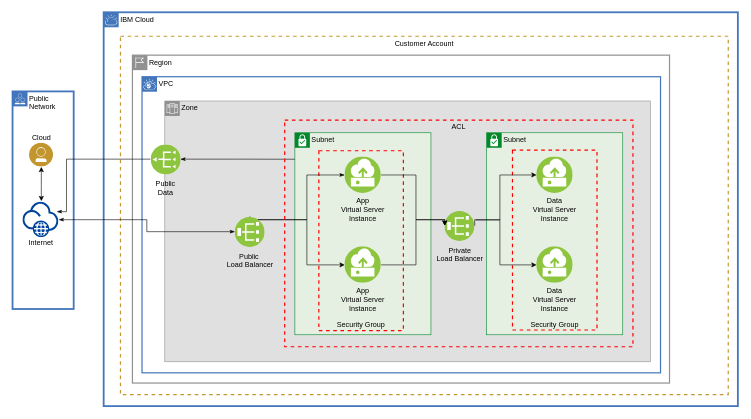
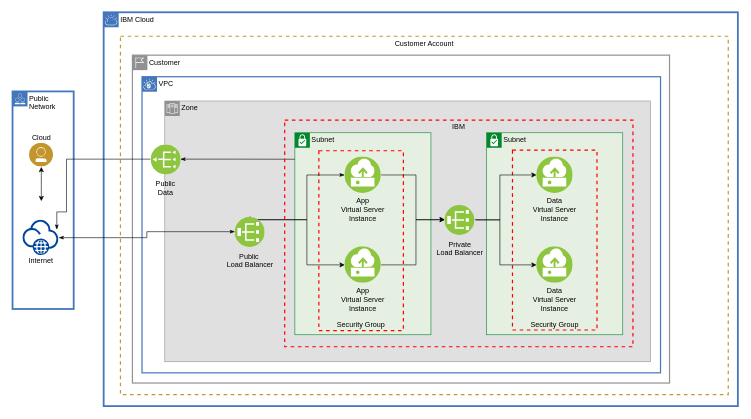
  <mxCell id="0" />
  <mxCell id="1" parent="0" />
  <mxCell id="2" value="Public&lt;br&gt;Network" style="shape=mxgraph.ibm.box;prType=public;fontStyle=0;verticalAlign=top;align=left;spacingLeft=32;spacingTop=4;fillColor=none;rounded=0;whiteSpace=wrap;html=1;strokeColor=#4376BB;strokeWidth=3;dashed=0;container=1;spacing=-4;collapsible=0;expand=0;recursiveResize=0;" parent="1" vertex="1"><mxGeometry x="20" y="152" width="102" height="363" as="geometry" /></mxCell>
- <mxCell id="3" value="Internet" style="aspect=fixed;perimeter=ellipsePerimeter;html=1;align=center;shadow=0;dashed=0;image;image=img/lib/ibm/vpc/Internet.svg;labelPosition=center;verticalLabelPosition=bottom;verticalAlign=top;fontSize=12;spacingTop=-5;" parent="2" vertex="1"><mxGeometry x="17" y="184" width="60" height="60" as="geometry" /></mxCell>
+ <mxCell id="3" value="Internet" style="aspect=fixed;perimeter=ellipsePerimeter;html=1;align=center;shadow=0;dashed=0;image;image=img/lib/ibm/vpc/Internet.svg;labelPosition=center;verticalLabelPosition=bottom;verticalAlign=top;fontSize=12;spacingTop=-5;" parent="2" vertex="1"><mxGeometry x="17" y="214" width="60" height="60" as="geometry" /></mxCell>
  <mxCell id="4" value="Cloud" style="aspect=fixed;perimeter=ellipsePerimeter;html=1;align=center;shadow=0;dashed=0;image;image=img/lib/ibm/users/user.svg;labelPosition=center;verticalLabelPosition=top;verticalAlign=bottom;" parent="2" vertex="1"><mxGeometry x="28" y="86" width="40" height="40" as="geometry" /></mxCell>
  <mxCell id="5" value="" style="edgeStyle=elbowEdgeStyle;rounded=0;elbow=vertical;html=1;labelBackgroundColor=#ffffff;startArrow=classic;startFill=1;startSize=6;endArrow=classic;endFill=1;endSize=6;jettySize=auto;orthogonalLoop=1;strokeWidth=1;fontSize=14;" parent="2" target="4" edge="1"><mxGeometry width="60" height="60" relative="1" as="geometry"><mxPoint x="48" y="183" as="sourcePoint" /><mxPoint x="50" y="160" as="targetPoint" /><Array as="points"><mxPoint x="48" y="157" /></Array></mxGeometry></mxCell>
  <mxCell id="6" value="IBM Cloud" style="shape=mxgraph.ibm.box;prType=cloud;fontStyle=0;verticalAlign=top;align=left;spacingLeft=32;spacingTop=4;fillColor=none;rounded=0;whiteSpace=wrap;html=1;strokeColor=#4376BB;strokeWidth=3;dashed=0;container=1;spacing=-4;collapsible=0;expand=0;recursiveResize=0;" parent="1" vertex="1"><mxGeometry x="172" y="20" width="1058" height="657" as="geometry" /></mxCell>
- <mxCell id="7" value="Region&lt;br&gt;" style="shape=mxgraph.ibm.box;prType=region;fontStyle=0;verticalAlign=top;align=left;spacingLeft=32;spacingTop=4;fillColor=none;rounded=0;whiteSpace=wrap;html=1;strokeColor=#919191;strokeWidth=2;dashed=0;container=1;spacing=-4;collapsible=0;expand=0;recursiveResize=0;" parent="6" vertex="1"><mxGeometry x="48" y="71.5" width="896" height="547" as="geometry" /></mxCell>
+ <mxCell id="7" value="Customer&lt;br&gt;" style="shape=mxgraph.ibm.box;prType=region;fontStyle=0;verticalAlign=top;align=left;spacingLeft=32;spacingTop=4;fillColor=none;rounded=0;whiteSpace=wrap;html=1;strokeColor=#919191;strokeWidth=2;dashed=0;container=1;spacing=-4;collapsible=0;expand=0;recursiveResize=0;" parent="6" vertex="1"><mxGeometry x="48" y="71.5" width="896" height="547" as="geometry" /></mxCell>
  <mxCell id="8" value="VPC" style="shape=mxgraph.ibm.box;prType=vpc;fontStyle=0;verticalAlign=top;align=left;spacingLeft=32;spacingTop=4;fillColor=none;rounded=0;whiteSpace=wrap;html=1;strokeColor=#4376BB;strokeWidth=2;dashed=0;container=1;spacing=-4;collapsible=0;expand=0;recursiveResize=0;" parent="7" vertex="1"><mxGeometry x="16" y="36" width="865" height="494" as="geometry" /></mxCell>
  <mxCell id="9" value="&lt;div&gt;&lt;font style=&quot;font-size: 12px&quot;&gt;Zone&lt;br&gt;&lt;/font&gt;&lt;/div&gt;" style="shape=mxgraph.ibm.box;prType=zone;fontStyle=0;verticalAlign=top;align=left;spacingLeft=32;spacingTop=4;fillColor=#E0E0E0;rounded=0;whiteSpace=wrap;html=1;strokeColor=#919191;strokeWidth=1;dashed=0;container=1;spacing=-4;collapsible=0;expand=0;recursiveResize=0;" parent="8" vertex="1"><mxGeometry x="38" y="40.5" width="810" height="435" as="geometry" /></mxCell>
  <mxCell id="10" value="&lt;div&gt;&lt;font style=&quot;font-size: 12px&quot;&gt;Subnet&lt;br&gt;&lt;/font&gt;&lt;/div&gt;" style="shape=mxgraph.ibm.box;prType=subnet;fontStyle=0;verticalAlign=top;align=left;spacingLeft=32;spacingTop=4;fillColor=#E6F0E2;rounded=0;whiteSpace=wrap;html=1;strokeColor=#00882B;strokeWidth=1;dashed=0;container=1;spacing=-4;collapsible=0;expand=0;recursiveResize=0;" parent="9" vertex="1"><mxGeometry x="217" y="53" width="227" height="337" as="geometry" /></mxCell>
  <mxCell id="11" value="App Virtual&amp;nbsp;Server Instance" style="aspect=fixed;perimeter=ellipsePerimeter;html=1;align=center;shadow=0;dashed=0;image;image=img/lib/ibm/vpc/Instance.svg;dashPattern=1 1;fontColor=#000000;fontSize=12;labelPosition=center;verticalLabelPosition=bottom;verticalAlign=top;spacingTop=-1;spacingLeft=0;labelBackgroundColor=none;whiteSpace=wrap;" parent="10" vertex="1"><mxGeometry x="83.1" y="40" width="60.8" height="60.8" as="geometry" /></mxCell>
  <mxCell id="12" value="App Virtual&amp;nbsp;Server Instance" style="aspect=fixed;perimeter=ellipsePerimeter;html=1;align=center;shadow=0;dashed=0;image;image=img/lib/ibm/vpc/Instance.svg;dashPattern=1 1;fontColor=#000000;fontSize=12;labelPosition=center;verticalLabelPosition=bottom;verticalAlign=top;spacingTop=-1;spacingLeft=0;labelBackgroundColor=none;whiteSpace=wrap;" vertex="1" parent="10"><mxGeometry x="83.1" y="190" width="60.8" height="60.8" as="geometry" /></mxCell>
  <mxCell id="13" value="Security Group" style="fontStyle=0;verticalAlign=top;align=center;spacingTop=-23;fillColor=none;rounded=0;whiteSpace=wrap;html=1;strokeColor=#FF0000;strokeWidth=2;dashed=1;container=0;collapsible=0;expand=0;recursiveResize=0;fontColor=#000000;labelPosition=center;verticalLabelPosition=bottom;" vertex="1" parent="10"><mxGeometry x="40" y="30" width="141" height="300" as="geometry" /></mxCell>
  <mxCell id="14" value="&lt;div&gt;&lt;font style=&quot;font-size: 12px&quot;&gt;Subnet&lt;br&gt;&lt;/font&gt;&lt;/div&gt;" style="shape=mxgraph.ibm.box;prType=subnet;fontStyle=0;verticalAlign=top;align=left;spacingLeft=32;spacingTop=4;fillColor=#E6F0E2;rounded=0;whiteSpace=wrap;html=1;strokeColor=#00882B;strokeWidth=1;dashed=0;container=1;spacing=-4;collapsible=0;expand=0;recursiveResize=0;" vertex="1" parent="9"><mxGeometry x="537" y="53" width="227" height="337" as="geometry" /></mxCell>
  <mxCell id="15" value="Data&lt;br&gt;Virtual&amp;nbsp;Server&lt;br&gt;Instance" style="aspect=fixed;perimeter=ellipsePerimeter;html=1;align=center;shadow=0;dashed=0;image;image=img/lib/ibm/vpc/Instance.svg;dashPattern=1 1;fontColor=#000000;fontSize=12;labelPosition=center;verticalLabelPosition=bottom;verticalAlign=top;spacingTop=-1;spacingLeft=0;labelBackgroundColor=none;whiteSpace=wrap;" vertex="1" parent="14"><mxGeometry x="83.1" y="40" width="60.8" height="60.8" as="geometry" /></mxCell>
  <mxCell id="16" value="Data Virtual&amp;nbsp;Server Instance" style="aspect=fixed;perimeter=ellipsePerimeter;html=1;align=center;shadow=0;dashed=0;image;image=img/lib/ibm/vpc/Instance.svg;dashPattern=1 1;fontColor=#000000;fontSize=12;labelPosition=center;verticalLabelPosition=bottom;verticalAlign=top;spacingTop=-1;spacingLeft=0;labelBackgroundColor=none;whiteSpace=wrap;" vertex="1" parent="14"><mxGeometry x="83.1" y="190" width="60.8" height="60.8" as="geometry" /></mxCell>
  <mxCell id="17" value="Security Group" style="fontStyle=0;verticalAlign=top;align=center;spacingTop=-23;fillColor=none;rounded=0;whiteSpace=wrap;html=1;strokeColor=#FF0000;strokeWidth=2;dashed=1;container=0;collapsible=0;expand=0;recursiveResize=0;fontColor=#000000;labelPosition=center;verticalLabelPosition=bottom;" vertex="1" parent="14"><mxGeometry x="43" y="29" width="141" height="300" as="geometry" /></mxCell>
  <mxCell id="18" style="edgeStyle=orthogonalEdgeStyle;rounded=0;orthogonalLoop=1;jettySize=auto;html=1;entryX=0;entryY=0.5;entryDx=0;entryDy=0;startArrow=none;startFill=0;fontColor=#000000;" edge="1" parent="9" target="15"><mxGeometry relative="1" as="geometry"><mxPoint x="519" y="198.5" as="sourcePoint" /><Array as="points"><mxPoint x="559" y="199" /><mxPoint x="559" y="123" /></Array></mxGeometry></mxCell>
- <mxCell id="19" value="Private &lt;br&gt;Load Balancer" style="aspect=fixed;perimeter=ellipsePerimeter;html=1;align=center;shadow=0;dashed=0;fontSize=12;spacingTop=3;image;image=img/lib/ibm/vpc/LoadBalancer.svg;labelBackgroundColor=none;direction=north;" vertex="1" parent="9"><mxGeometry x="467" y="183" width="50" height="50" as="geometry" /></mxCell>
+ <mxCell id="19" value="Private &lt;br&gt;Load Balancer" style="aspect=fixed;perimeter=ellipsePerimeter;html=1;align=center;shadow=0;dashed=0;fontSize=12;spacingTop=3;image;image=img/lib/ibm/vpc/LoadBalancer.svg;labelBackgroundColor=none;direction=north;" vertex="1" parent="9"><mxGeometry x="467" y="173" width="50" height="50" as="geometry" /></mxCell>
  <mxCell id="20" style="edgeStyle=orthogonalEdgeStyle;rounded=0;orthogonalLoop=1;jettySize=auto;html=1;exitX=1;exitY=0.5;exitDx=0;exitDy=0;entryX=0;entryY=0.5;entryDx=0;entryDy=0;startArrow=none;startFill=0;endArrow=classicThin;endFill=1;fontColor=#000000;" edge="1" parent="9" source="22" target="11"><mxGeometry relative="1" as="geometry"><Array as="points"><mxPoint x="237" y="198" /><mxPoint x="237" y="123" /></Array></mxGeometry></mxCell>
  <mxCell id="21" style="edgeStyle=orthogonalEdgeStyle;rounded=0;orthogonalLoop=1;jettySize=auto;html=1;exitX=1;exitY=0.5;exitDx=0;exitDy=0;entryX=0;entryY=0.5;entryDx=0;entryDy=0;startArrow=none;startFill=0;endArrow=classic;endFill=1;fontColor=#000000;" edge="1" parent="9" source="22" target="12"><mxGeometry relative="1" as="geometry"><Array as="points"><mxPoint x="237" y="198" /><mxPoint x="237" y="273" /></Array></mxGeometry></mxCell>
  <mxCell id="22" value="Public&amp;nbsp;&lt;br&gt;Load Balancer" style="aspect=fixed;perimeter=ellipsePerimeter;html=1;align=center;shadow=0;dashed=0;fontSize=12;spacingTop=3;image;image=img/lib/ibm/vpc/LoadBalancer.svg;labelBackgroundColor=none;direction=north;" vertex="1" parent="9"><mxGeometry x="117" y="193" width="50" height="50" as="geometry" /></mxCell>
  <mxCell id="23" style="edgeStyle=orthogonalEdgeStyle;rounded=0;orthogonalLoop=1;jettySize=auto;html=1;exitX=0;exitY=0.5;exitDx=0;exitDy=0;entryX=0.5;entryY=1;entryDx=0;entryDy=0;startArrow=classic;startFill=1;fontColor=#000000;endArrow=none;endFill=0;" edge="1" parent="9" source="16" target="19"><mxGeometry relative="1" as="geometry"><Array as="points"><mxPoint x="559" y="273" /><mxPoint x="559" y="198" /></Array></mxGeometry></mxCell>
  <mxCell id="24" style="edgeStyle=orthogonalEdgeStyle;rounded=0;orthogonalLoop=1;jettySize=auto;html=1;exitX=1;exitY=0.5;exitDx=0;exitDy=0;entryX=0.5;entryY=0;entryDx=0;entryDy=0;startArrow=none;startFill=0;fontColor=#000000;" edge="1" parent="9" source="11" target="19"><mxGeometry relative="1" as="geometry"><Array as="points"><mxPoint x="419" y="123" /><mxPoint x="419" y="198" /></Array></mxGeometry></mxCell>
  <mxCell id="25" style="edgeStyle=orthogonalEdgeStyle;rounded=0;orthogonalLoop=1;jettySize=auto;html=1;exitX=1;exitY=0.5;exitDx=0;exitDy=0;entryX=0.5;entryY=0;entryDx=0;entryDy=0;startArrow=none;startFill=0;fontColor=#000000;" edge="1" parent="9" source="12" target="19"><mxGeometry relative="1" as="geometry"><Array as="points"><mxPoint x="419" y="273" /><mxPoint x="419" y="198" /></Array></mxGeometry></mxCell>
  <mxCell id="26" style="edgeStyle=orthogonalEdgeStyle;rounded=0;orthogonalLoop=1;jettySize=auto;html=1;exitX=0;exitY=0.5;exitDx=0;exitDy=0;entryX=0;entryY=0.131;entryDx=0;entryDy=0;entryPerimeter=0;startArrow=classicThin;startFill=1;endArrow=none;endFill=0;fontColor=#000000;" edge="1" parent="9" source="27" target="10"><mxGeometry relative="1" as="geometry" /></mxCell>
  <mxCell id="27" value="Public&lt;br&gt;Data" style="aspect=fixed;perimeter=ellipsePerimeter;html=1;align=center;shadow=0;dashed=0;fontSize=12;spacingTop=3;image;image=img/lib/ibm/vpc/PublicGateway.svg;labelBackgroundColor=none;direction=west;" vertex="1" parent="9"><mxGeometry x="-24" y="72" width="50" height="50" as="geometry" /></mxCell>
- <mxCell id="28" value="ACL" style="fontStyle=0;verticalAlign=top;align=center;spacingTop=-2;fillColor=none;rounded=0;whiteSpace=wrap;html=1;strokeColor=#FF0000;strokeWidth=2;dashed=1;container=0;collapsible=0;expand=0;recursiveResize=0;fontColor=#000000;" vertex="1" parent="9"><mxGeometry x="200" y="32" width="581" height="378" as="geometry" /></mxCell>
+ <mxCell id="28" value="IBM" style="fontStyle=0;verticalAlign=top;align=center;spacingTop=-2;fillColor=none;rounded=0;whiteSpace=wrap;html=1;strokeColor=#FF0000;strokeWidth=2;dashed=1;container=0;collapsible=0;expand=0;recursiveResize=0;fontColor=#000000;" vertex="1" parent="9"><mxGeometry x="200" y="32" width="581" height="378" as="geometry" /></mxCell>
  <mxCell id="29" value="Customer Account" style="fontStyle=0;verticalAlign=top;align=center;spacingTop=-2;fillColor=none;rounded=0;whiteSpace=wrap;html=1;strokeWidth=2;dashed=1;container=0;collapsible=0;expand=0;recursiveResize=0;fontColor=#000000;strokeColor=#C4982E;" vertex="1" parent="9"><mxGeometry x="-74" y="-108" width="1014" height="598" as="geometry" /></mxCell>
  <mxCell id="30" style="edgeStyle=orthogonalEdgeStyle;rounded=0;orthogonalLoop=1;jettySize=auto;html=1;exitX=0.5;exitY=0;exitDx=0;exitDy=0;startArrow=classicThin;startFill=1;endArrow=classicThin;endFill=1;fontColor=#000000;entryX=1;entryY=0.5;entryDx=0;entryDy=0;" edge="1" parent="1" source="22" target="3"><mxGeometry relative="1" as="geometry" /></mxCell>
  <mxCell id="31" style="edgeStyle=orthogonalEdgeStyle;rounded=0;orthogonalLoop=1;jettySize=auto;html=1;exitX=1;exitY=0.5;exitDx=0;exitDy=0;entryX=1;entryY=0.25;entryDx=0;entryDy=0;startArrow=none;startFill=0;endArrow=classicThin;endFill=1;fontColor=#000000;" edge="1" parent="1" source="27" target="3"><mxGeometry relative="1" as="geometry"><Array as="points"><mxPoint x="110" y="265" /><mxPoint x="110" y="353" /></Array></mxGeometry></mxCell>
  <mxCell id="32" parent="0" />
  <mxCell id="33" parent="0" />
  <mxCell id="34" value="Connector" parent="0" />
  <mxCell id="35" parent="0" />
  <mxCell id="36" value="Connector" parent="0" />
  <mxCell id="37" parent="0" />
  <mxCell id="38" parent="0" />
  <mxCell id="39" value="Connector" parent="0" />
  <mxCell id="40" parent="0" />
  <mxCell id="41" value="Connector" parent="0" />
